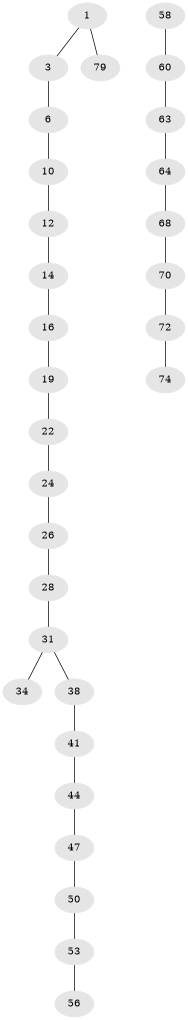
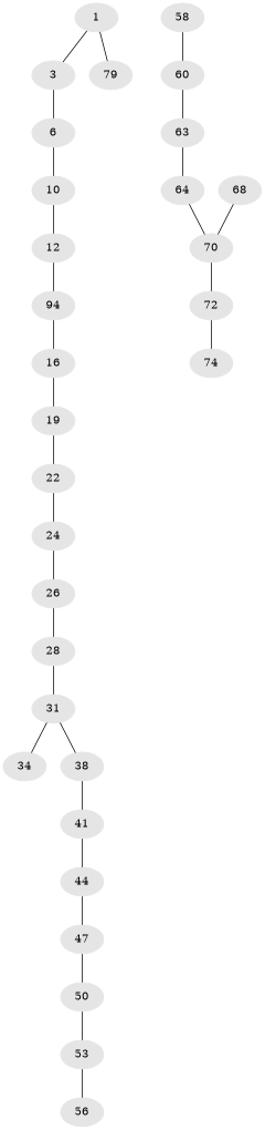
  graph {
    node [color=gray90 style=filled]
    1 [super="+2"]
    3 [super="+4"]
    79
    6 [super="+7"]
    10 [super="+11"]
    12 [super="+13"]
-   14 [super="+15"]
+   14 [super="+15" label=94]
    16 [super="+17"]
    19 [super="+20"]
    22 [super="+23"]
    24 [super="+25"]
    26 [super="+27"]
    28 [super="+29"]
    31 [super="+32"]
    34 [super="+35"]
    38 [super="+39"]
    41 [super="+42"]
    44 [super="+45"]
    47 [super="+48"]
    50 [super="+51"]
    53 [super="+54"]
    56 [super="+57"]
    58 [super="+59"]
    60 [super="+61"]
    63
    64 [super="+65"]
    68 [super="+69"]
    70 [super="+71"]
    72 [super="+73"]
    74 [super="+75"]
    1 -- 3
    1 -- 79
    3 -- 6
    6 -- 10
    10 -- 12
    12 -- 14
    14 -- 16
    16 -- 19
    19 -- 22
    22 -- 24
    24 -- 26
    26 -- 28
    28 -- 31
    31 -- 34
    31 -- 38
    38 -- 41
    41 -- 44
    44 -- 47
    47 -- 50
    50 -- 53
    53 -- 56
    58 -- 60
    60 -- 63
    63 -- 64
-   64 -- 68
+   64 -- 70
    68 -- 70
    70 -- 72
    72 -- 74
  }
